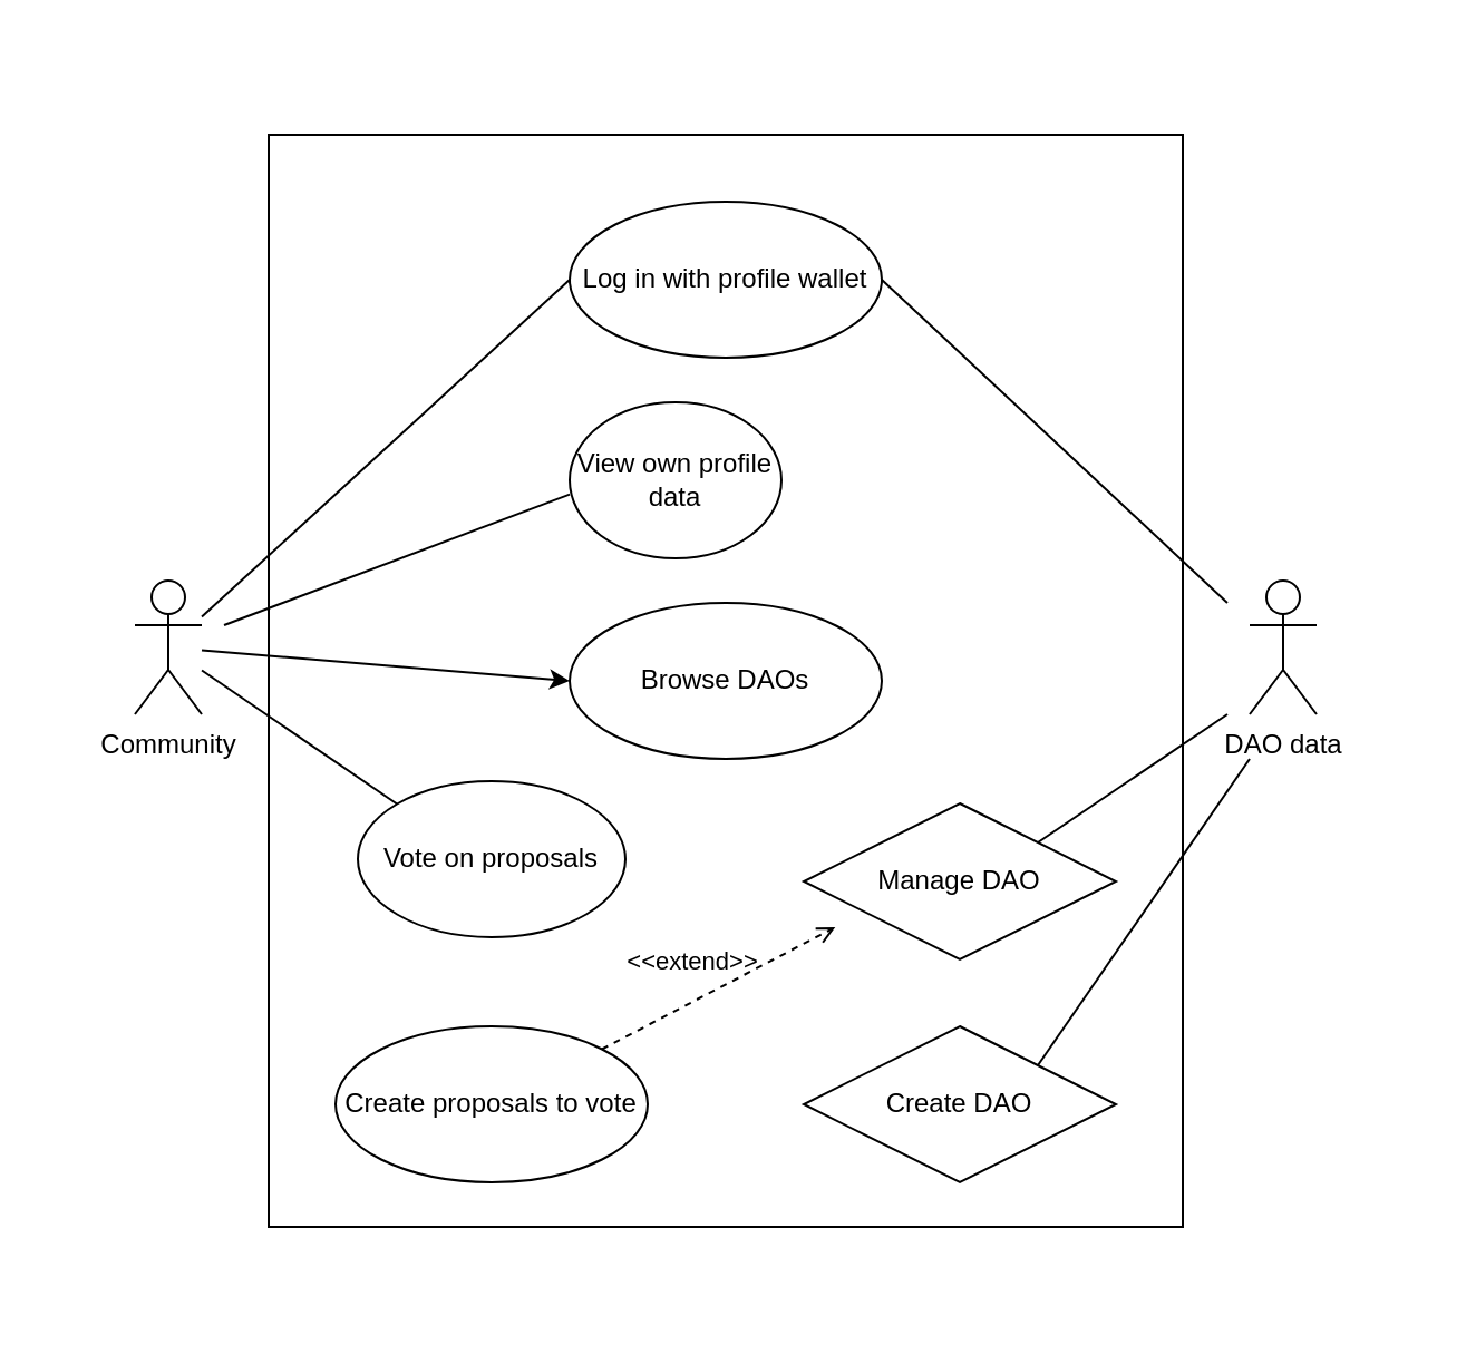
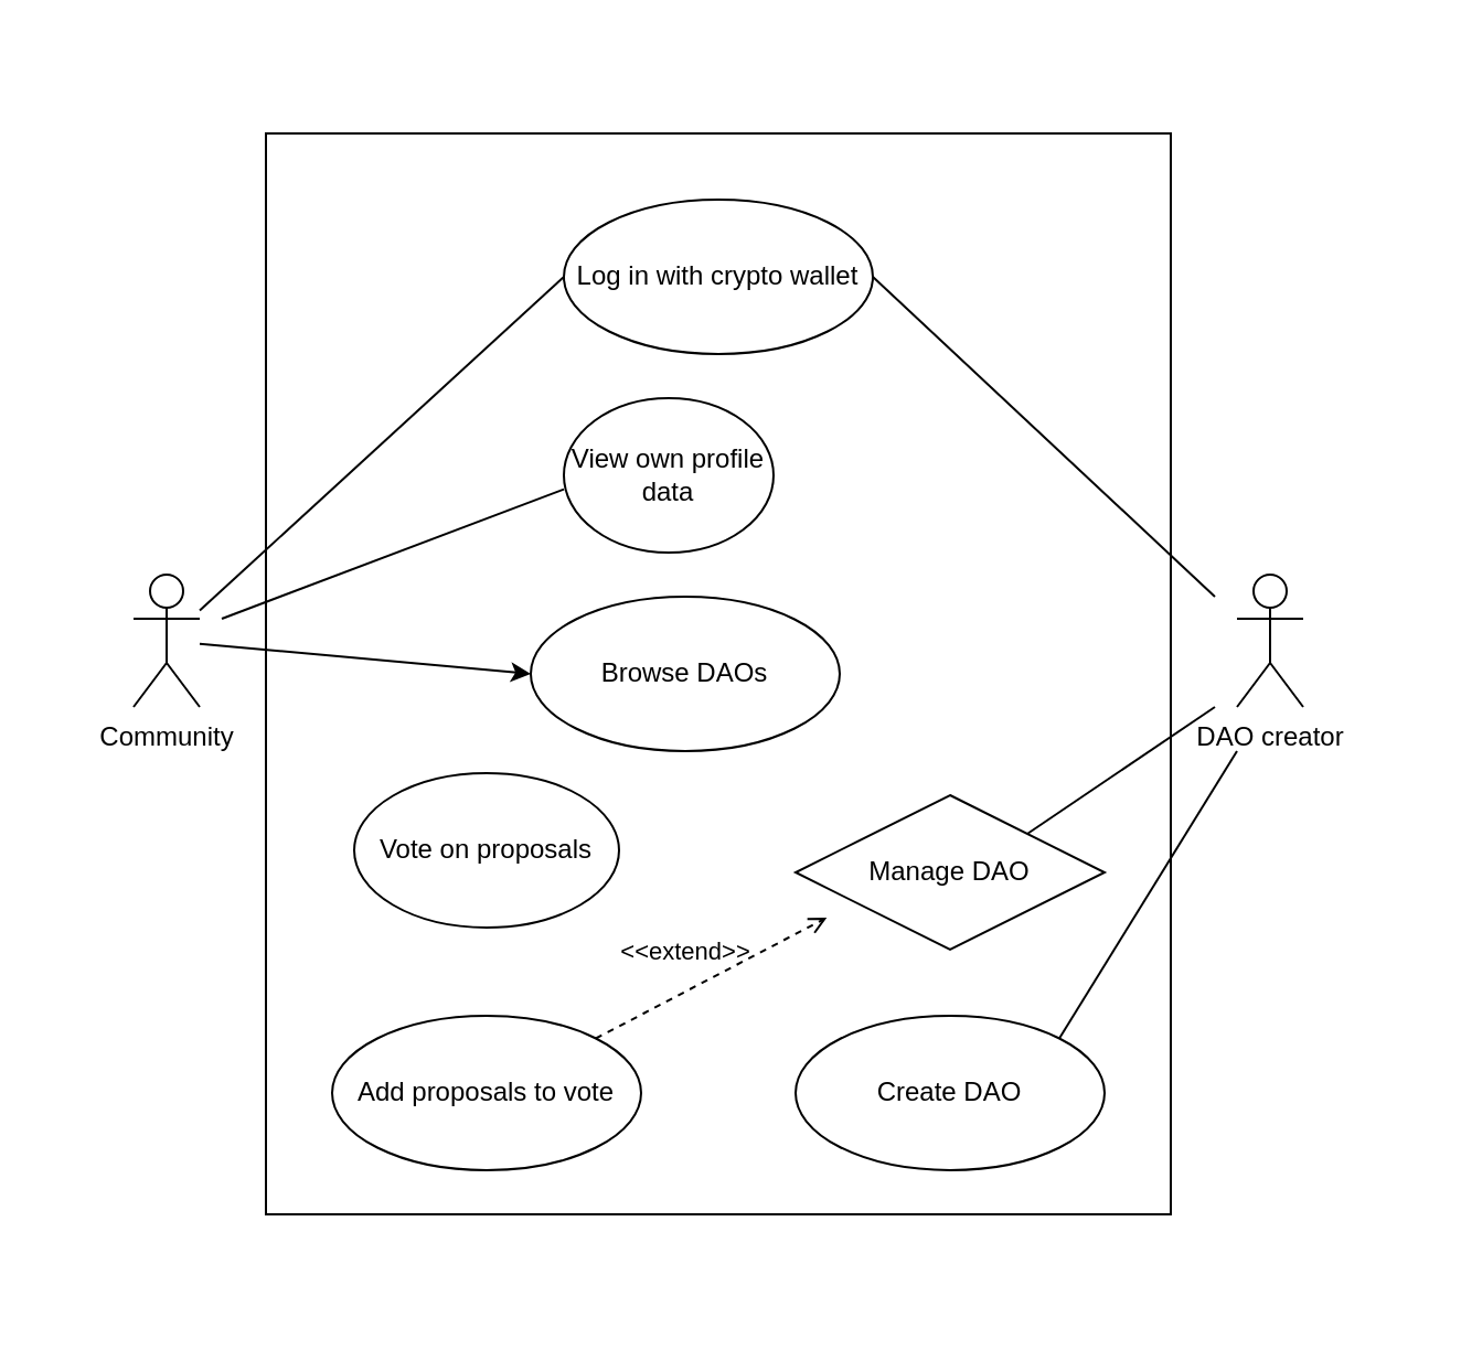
  <mxCell id="0" />
  <mxCell id="1" parent="0" />
  <mxCell id="2" value="" style="rounded=0;whiteSpace=wrap;html=1;strokeColor=none;" vertex="1" parent="1"><mxGeometry x="20" width="620" height="570" as="geometry" y="20" /></mxCell>
  <mxCell id="3" value="" style="rounded=0;whiteSpace=wrap;html=1;" vertex="1" parent="1"><mxGeometry x="120" y="60" width="410" height="490" as="geometry" /></mxCell>
- <mxCell id="4" value="DAO data" style="shape=umlActor;verticalLabelPosition=bottom;verticalAlign=top;html=1;" vertex="1" parent="1"><mxGeometry x="560" y="260" width="30" height="60" as="geometry" /></mxCell>
+ <mxCell id="4" value="DAO creator" style="shape=umlActor;verticalLabelPosition=bottom;verticalAlign=top;html=1;" vertex="1" parent="1"><mxGeometry x="560" y="260" width="30" height="60" as="geometry" /></mxCell>
  <mxCell id="5" value="Community" style="shape=umlActor;verticalLabelPosition=bottom;verticalAlign=top;html=1;" vertex="1" parent="1"><mxGeometry x="60" y="260" width="30" height="60" as="geometry" /></mxCell>
- <mxCell id="6" value="Log in with profile wallet" style="ellipse;whiteSpace=wrap;html=1;" vertex="1" parent="1"><mxGeometry x="255" y="90" width="140" height="70" as="geometry" /></mxCell>
- <mxCell id="7" value="Create&amp;nbsp;DAO" style="rhombus;whiteSpace=wrap;html=1;" vertex="1" parent="1"><mxGeometry x="360" y="460" width="140" height="70" as="geometry" /></mxCell>
+ <mxCell id="6" value="Log in with crypto wallet" style="ellipse;whiteSpace=wrap;html=1;" vertex="1" parent="1"><mxGeometry x="255" y="90" width="140" height="70" as="geometry" /></mxCell>
+ <mxCell id="7" value="Create&amp;nbsp;DAO" style="ellipse;whiteSpace=wrap;html=1;" vertex="1" parent="1"><mxGeometry x="360" y="460" width="140" height="70" as="geometry" /></mxCell>
  <mxCell id="8" value="Manage DAO" style="rhombus;whiteSpace=wrap;html=1;" vertex="1" parent="1"><mxGeometry x="360" y="360" width="140" height="70" as="geometry" /></mxCell>
- <mxCell id="9" value="Create proposals to vote" style="ellipse;whiteSpace=wrap;html=1;" vertex="1" parent="1"><mxGeometry x="150" y="460" width="140" height="70" as="geometry" /></mxCell>
+ <mxCell id="9" value="Add proposals to vote" style="ellipse;whiteSpace=wrap;html=1;" vertex="1" parent="1"><mxGeometry x="150" y="460" width="140" height="70" as="geometry" /></mxCell>
  <mxCell id="10" value="" style="endArrow=none;html=1;rounded=0;strokeColor=default;exitX=1;exitY=0;exitDx=0;exitDy=0;" edge="1" parent="1" source="8"><mxGeometry width="50" height="50" relative="1" as="geometry"><mxPoint x="500" y="360" as="sourcePoint" /><mxPoint x="550" y="320" as="targetPoint" /></mxGeometry></mxCell>
  <mxCell id="11" value="" style="endArrow=none;html=1;rounded=0;strokeColor=default;exitX=1;exitY=0;exitDx=0;exitDy=0;" edge="1" parent="1" source="7"><mxGeometry width="50" height="50" relative="1" as="geometry"><mxPoint x="500" y="460" as="sourcePoint" /><mxPoint x="560" y="340" as="targetPoint" /></mxGeometry></mxCell>
  <mxCell id="12" value="&amp;lt;&amp;lt;extend&amp;gt;&amp;gt;" style="html=1;verticalAlign=bottom;labelBackgroundColor=none;endArrow=open;endFill=0;dashed=1;rounded=0;strokeColor=default;exitX=1;exitY=0;exitDx=0;exitDy=0;entryX=0.101;entryY=0.793;entryDx=0;entryDy=0;entryPerimeter=0;" edge="1" parent="1" source="9" target="8"><mxGeometry x="-0.155" y="8" width="160" relative="1" as="geometry"><mxPoint x="270" y="310" as="sourcePoint" /><mxPoint x="430" y="310" as="targetPoint" /><mxPoint as="offset" /></mxGeometry></mxCell>
  <mxCell id="13" value="" style="endArrow=none;html=1;rounded=0;strokeColor=default;entryX=0;entryY=0.5;entryDx=0;entryDy=0;" edge="1" parent="1" source="5" target="6"><mxGeometry width="50" height="50" relative="1" as="geometry"><mxPoint x="110" y="260" as="sourcePoint" /><mxPoint x="370" y="290" as="targetPoint" /></mxGeometry></mxCell>
  <mxCell id="14" value="" style="endArrow=none;html=1;rounded=0;strokeColor=default;entryX=1;entryY=0.5;entryDx=0;entryDy=0;" edge="1" parent="1" target="6"><mxGeometry width="50" height="50" relative="1" as="geometry"><mxPoint x="550" y="270" as="sourcePoint" /><mxPoint x="370" y="290" as="targetPoint" /></mxGeometry></mxCell>
- <mxCell id="15" value="Browse DAOs" style="ellipse;whiteSpace=wrap;html=1;" vertex="1" parent="1"><mxGeometry x="255" y="270" width="140" height="70" as="geometry" /></mxCell>
+ <mxCell id="15" value="Browse DAOs" style="ellipse;whiteSpace=wrap;html=1;" vertex="1" parent="1"><mxGeometry x="240" y="270" width="140" height="70" as="geometry" /></mxCell>
  <mxCell id="16" value="Vote on proposals" style="ellipse;whiteSpace=wrap;html=1;" vertex="1" parent="1"><mxGeometry x="160" y="350" width="120" height="70" as="geometry" /></mxCell>
  <mxCell id="17" value="" style="endArrow=classic;html=1;rounded=0;strokeColor=default;entryX=0;entryY=0.5;entryDx=0;entryDy=0;" edge="1" parent="1" source="5" target="15"><mxGeometry width="50" height="50" relative="1" as="geometry"><mxPoint x="110" y="280" as="sourcePoint" /><mxPoint x="370" y="290" as="targetPoint" /></mxGeometry></mxCell>
- <mxCell id="18" value="" style="endArrow=none;html=1;rounded=0;strokeColor=default;entryX=0;entryY=0;entryDx=0;entryDy=0;" edge="1" parent="1" source="5" target="16"><mxGeometry width="50" height="50" relative="1" as="geometry"><mxPoint x="320" y="340" as="sourcePoint" /><mxPoint x="370" y="290" as="targetPoint" /></mxGeometry></mxCell>
  <mxCell id="19" value="View own profile data" style="ellipse;whiteSpace=wrap;html=1;" vertex="1" parent="1"><mxGeometry x="255" y="180" width="95" height="70" as="geometry" /></mxCell>
  <mxCell id="20" value="" style="endArrow=none;html=1;rounded=0;strokeColor=default;entryX=0;entryY=0.59;entryDx=0;entryDy=0;entryPerimeter=0;" edge="1" parent="1" target="19"><mxGeometry width="50" height="50" relative="1" as="geometry"><mxPoint x="100" y="280" as="sourcePoint" /><mxPoint x="370" y="370" as="targetPoint" /></mxGeometry></mxCell>
